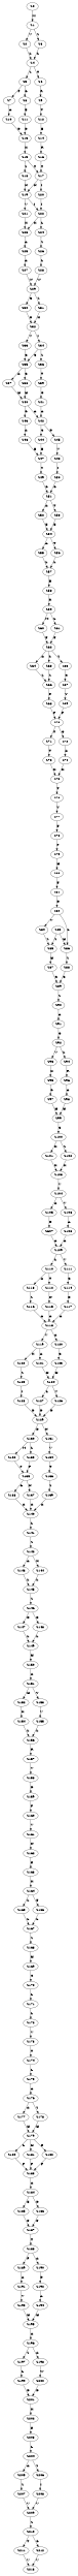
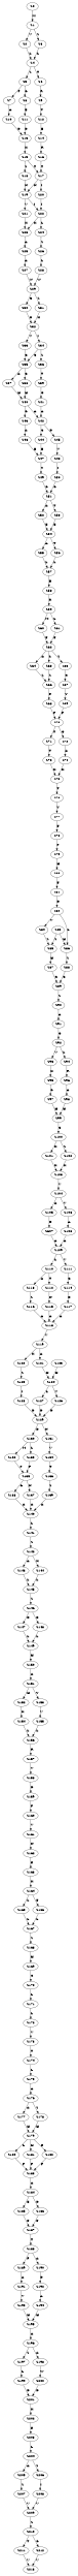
  strict digraph {
    S0
    S1
    S2
    S3
    S4
    S5
    S6
    S7
    S8
    S9
    S10
    S11
    S12
    S13
    S14
    S15
    S16
    S17
    S18
    S19
    S20
    S21
    S22
    S23
    S24
    S25
    S26
    S27
    S28
    S29
    S30
    S31
    S32
    S33
    S34
    S35
    S36
    S37
    S38
    S39
    S40
    S41
    S42
    S43
    S44
    S45
    S46
    S47
    S48
    S49
    S50
    S51
    S52
    S53
    S54
    S55
    S56
    S57
    S58
    S59
    S60
    S61
    S62
    S63
    S64
    S65
    S66
    S67
    S68
    S69
    S70
    S71
    S72
    S73
    S74
    S75
    S76
    S77
    S78
    S79
    S80
    S81
    S82
    S84
    S86
    S83
    S85
    S87
    S88
    S89
    S90
    S91
    S92
    S93
    S94
    S95
    S96
    S97
    S98
    S99
    S100
    S101
    S102
    S103
    S104
    S105
    S106
    n108 [label=S607]
    S108
    S109
    S110
    S111
    S112
    S113
    S114
    S115
    S116
    S117
    S118
    S119
-   S120
    S121
    S122
    S123
    S124
    S125
    S126
    S127
    S128
    S129
    S130
    S131
    S132
    S133
    S134
    S135
    S136
    S137
    S138
    S139
    S140
    S141
    S142
    S143
    S144
    S145
    S146
    S147
    S148
    S149
    S150
    S151
    S152
    S153
    S154
    S155
    S156
    S157
    S158
    S159
    S160
    S161
    S162
    S163
    S164
    S165
    S166
    S167
    S168
    S169
    S170
    S171
    S172
    S173
    S174
    S175
    S176
    S177
    S178
    S179
    S180
    S181
    S182
    S183
    S184
    S185
    S186
    S187
    S188
    S189
    S190
    S191
    S192
    S193
    S194
    S195
    S196
    S197
    S198
    S199
    S200
    S201
    S202
    S203
    S204
    S205
    S206
    S207
    S208
    S209
    S210
    S211
    S212
    S213
    S0 -> S1 [label=M]
    S1 -> S2 [label=V]
    S1 -> S3 [label=S]
    S2 -> S4 [label=L]
    S3 -> S4 [label=L]
    S4 -> S5 [label=S]
    S4 -> S6 [label=T]
    S5 -> S7 [label=P]
    S5 -> S8 [label=G]
    S6 -> S9 [label=R]
    S7 -> S10 [label=A]
    S8 -> S11 [label=E]
    S9 -> S12 [label=T]
    S10 -> S13 [label=D]
    S11 -> S13 [label=D]
    S12 -> S14 [label=E]
    S13 -> S15 [label=K]
    S14 -> S16 [label=R]
    S15 -> S17 [label=T]
    S15 -> S18 [label=S]
    S16 -> S17 [label=T]
    S17 -> S19 [label=N]
    S17 -> S20 [label=I]
    S18 -> S19 [label=N]
    S19 -> S21 [label=V]
    S19 -> S22 [label=I]
    S20 -> S22 [label=I]
    S21 -> S23 [label=K]
    S22 -> S23 [label=K]
    S22 -> S24 [label=L]
    S23 -> S25 [label=A]
    S24 -> S26 [label=S]
    S25 -> S27 [label=A]
    S26 -> S28 [label=L]
    S27 -> S29 [label=W]
    S28 -> S29 [label=W]
    S29 -> S30 [label=G]
    S29 -> S31 [label=S]
    S30 -> S32 [label=K]
    S31 -> S32 [label=K]
    S32 -> S33 [label=V]
    S32 -> S34 [label=I]
    S33 -> S35 [label=G]
    S34 -> S35 [label=G]
    S34 -> S36 [label=S]
    S35 -> S37 [label=A]
    S35 -> S38 [label=G]
    S36 -> S39 [label=T]
    S37 -> S40 [label=H]
    S38 -> S40 [label=H]
    S39 -> S41 [label=Q]
    S40 -> S42 [label=A]
    S40 -> S43 [label=G]
    S41 -> S42 [label=A]
    S42 -> S44 [label=G]
    S42 -> S45 [label=D]
    S43 -> S46 [label=A]
    S44 -> S47 [label=E]
    S45 -> S48 [label=V]
    S46 -> S47 [label=E]
    S47 -> S49 [label=Y]
    S48 -> S50 [label=I]
    S49 -> S51 [label=G]
    S50 -> S51 [label=G]
    S51 -> S52 [label=A]
    S51 -> S53 [label=T]
    S52 -> S54 [label=E]
    S53 -> S54 [label=E]
    S54 -> S55 [label=A]
    S54 -> S56 [label=T]
    S55 -> S57 [label=L]
    S56 -> S57 [label=L]
    S57 -> S58 [label=E]
    S58 -> S59 [label=R]
    S59 -> S60 [label=M]
    S59 -> S61 [label=L]
    S60 -> S62 [label=F]
    S61 -> S62 [label=F]
    S62 -> S63 [label=L]
    S62 -> S64 [label=A]
    S62 -> S65 [label=S]
    S63 -> S66 [label=S]
    S64 -> S66 [label=S]
    S65 -> S67 [label=C]
    S66 -> S68 [label=F]
    S67 -> S69 [label=Y]
    S68 -> S70 [label=P]
    S69 -> S70 [label=P]
    S70 -> S71 [label=T]
    S70 -> S72 [label=Q]
    S71 -> S73 [label=T]
    S72 -> S74 [label=A]
    S73 -> S75 [label=K]
    S74 -> S75 [label=K]
    S75 -> S76 [label=T]
    S76 -> S77 [label=Y]
    S77 -> S78 [label=F]
    S78 -> S79 [label=P]
    S79 -> S80 [label=H]
    S80 -> S81 [label=F]
    S81 -> S82 [label=D]
    S82 -> S84 [label=V]
    S82 -> S86 [label=L]
    S84 -> S85 [label=S]
    S86 -> S88 [label=S]
    S83 -> S86 [label=H]
    S83 -> S85 [label=S]
    S85 -> S87 [label=H]
    S87 -> S89 [label=G]
    S88 -> S89 [label=G]
    S89 -> S90 [label=S]
    S90 -> S91 [label=A]
    S91 -> S92 [label=Q]
    S92 -> S93 [label=V]
    S92 -> S94 [label=L]
    S93 -> S95 [label=K]
    S94 -> S96 [label=R]
    S95 -> S97 [label=G]
    S96 -> S98 [label=A]
    S97 -> S99 [label=H]
    S98 -> S99 [label=H]
    S99 -> S100 [label=G]
    S100 -> S101 [label=K]
    S100 -> S102 [label=S]
    S101 -> S103 [label=K]
    S102 -> S103 [label=K]
    S103 -> S104 [label=V]
    S104 -> S105 [label=A]
    S104 -> S106 [label=V]
    S105 -> n108 [label=D]
    S106 -> S108 [label=A]
    n108 -> S109 [label=A]
    S108 -> S109 [label=A]
    S109 -> S110 [label=L]
    S109 -> S111 [label=V]
    S110 -> S112 [label=T]
    S110 -> S113 [label=A]
    S111 -> S114 [label=G]
    S112 -> S115 [label=N]
    S113 -> S116 [label=S]
    S114 -> S117 [label=D]
    S115 -> S118 [label=A]
    S116 -> S118 [label=A]
    S117 -> S118 [label=A]
    S118 -> S119 [label=V]
-   S118 -> S120 [label=A]
    S119 -> S121 [label=A]
    S119 -> S122 [label=K]
-   S120 -> S123 [label=G]
    S121 -> S124 [label=H]
    S122 -> S125 [label=S]
    S123 -> S124 [label=H]
    S124 -> S126 [label=V]
    S124 -> S127 [label=L]
    S125 -> S128 [label=I]
    S126 -> S129 [label=D]
    S127 -> S129 [label=D]
    S128 -> S129 [label=D]
    S129 -> S130 [label=D]
    S129 -> S131 [label=N]
    S130 -> S132 [label=M]
    S130 -> S133 [label=L]
    S131 -> S134 [label=V]
    S132 -> S135 [label=P]
    S133 -> S135 [label=P]
    S134 -> S136 [label=T]
    S135 -> S137 [label=N]
    S135 -> S138 [label=G]
    S136 -> S139 [label=S]
    S137 -> S140 [label=A]
    S138 -> S140 [label=A]
    S139 -> S140 [label=A]
    S140 -> S141 [label=L]
    S141 -> S142 [label=S]
    S142 -> S143 [label=A]
    S142 -> S144 [label=K]
    S143 -> S145 [label=L]
    S144 -> S145 [label=L]
    S145 -> S146 [label=S]
    S146 -> S147 [label=D]
    S146 -> S148 [label=E]
    S147 -> S149 [label=L]
    S148 -> S149 [label=L]
    S149 -> S150 [label=H]
    S150 -> S151 [label=A]
    S151 -> S152 [label=H]
    S151 -> S153 [label=Y]
    S152 -> S154 [label=K]
    S153 -> S155 [label=V]
    S154 -> S156 [label=L]
    S155 -> S156 [label=L]
    S156 -> S157 [label=R]
    S157 -> S158 [label=V]
    S158 -> S159 [label=D]
    S159 -> S160 [label=P]
    S160 -> S161 [label=V]
    S161 -> S162 [label=N]
    S162 -> S163 [label=F]
    S163 -> S164 [label=K]
    S164 -> S165 [label=L]
    S164 -> S166 [label=F]
    S165 -> S167 [label=L]
    S166 -> S167 [label=L]
    S167 -> S168 [label=S]
    S168 -> S169 [label=H]
    S169 -> S170 [label=C]
    S170 -> S171 [label=L]
    S171 -> S172 [label=L]
    S172 -> S173 [label=V]
    S173 -> S174 [label=T]
    S174 -> S175 [label=L]
    S175 -> S176 [label=A]
    S176 -> S177 [label=A]
    S176 -> S178 [label=S]
    S177 -> S179 [label=H]
    S178 -> S179 [label=H]
    S179 -> S180 [label=L]
    S179 -> S181 [label=H]
    S179 -> S182 [label=F]
    S180 -> S183 [label=P]
    S181 -> S183 [label=P]
    S182 -> S183 [label=P]
    S183 -> S184 [label=A]
    S184 -> S185 [label=E]
    S184 -> S186 [label=D]
    S185 -> S187 [label=F]
    S186 -> S187 [label=F]
    S187 -> S188 [label=T]
    S188 -> S189 [label=P]
    S188 -> S190 [label=A]
    S189 -> S191 [label=A]
    S190 -> S192 [label=D]
    S191 -> S193 [label=V]
    S192 -> S194 [label=A]
    S193 -> S195 [label=H]
    S194 -> S195 [label=H]
    S195 -> S196 [label=A]
    S196 -> S197 [label=S]
    S196 -> S198 [label=A]
    S197 -> S199 [label=L]
    S198 -> S200 [label=W]
    S199 -> S201 [label=D]
    S200 -> S201 [label=D]
    S201 -> S202 [label=K]
    S202 -> S203 [label=F]
    S203 -> S204 [label=L]
    S204 -> S205 [label=A]
    S204 -> S206 [label=S]
    S205 -> S207 [label=S]
    S206 -> S208 [label=I]
    S207 -> S209 [label=V]
    S208 -> S209 [label=V]
    S209 -> S210 [label=S]
    S210 -> S211 [label=T]
    S210 -> S212 [label=G]
    S211 -> S213 [label=V]
    S212 -> S213 [label=V]
  }
